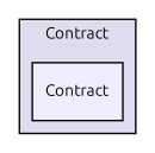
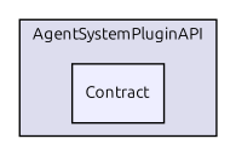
  digraph {
    compound=true
    fontname=Ubuntu
    n1 [fillcolor="#eeeeff" fontname=Ubuntu fontsize=10 label=Contract pencolor=black shape=box style=filled]
    subgraph cluster_1 {
      bgcolor="#ddddee"
      fontsize=10
-     label=Contract
+     label=AgentSystemPluginAPI
      pencolor=black
      n1
    }
  }
